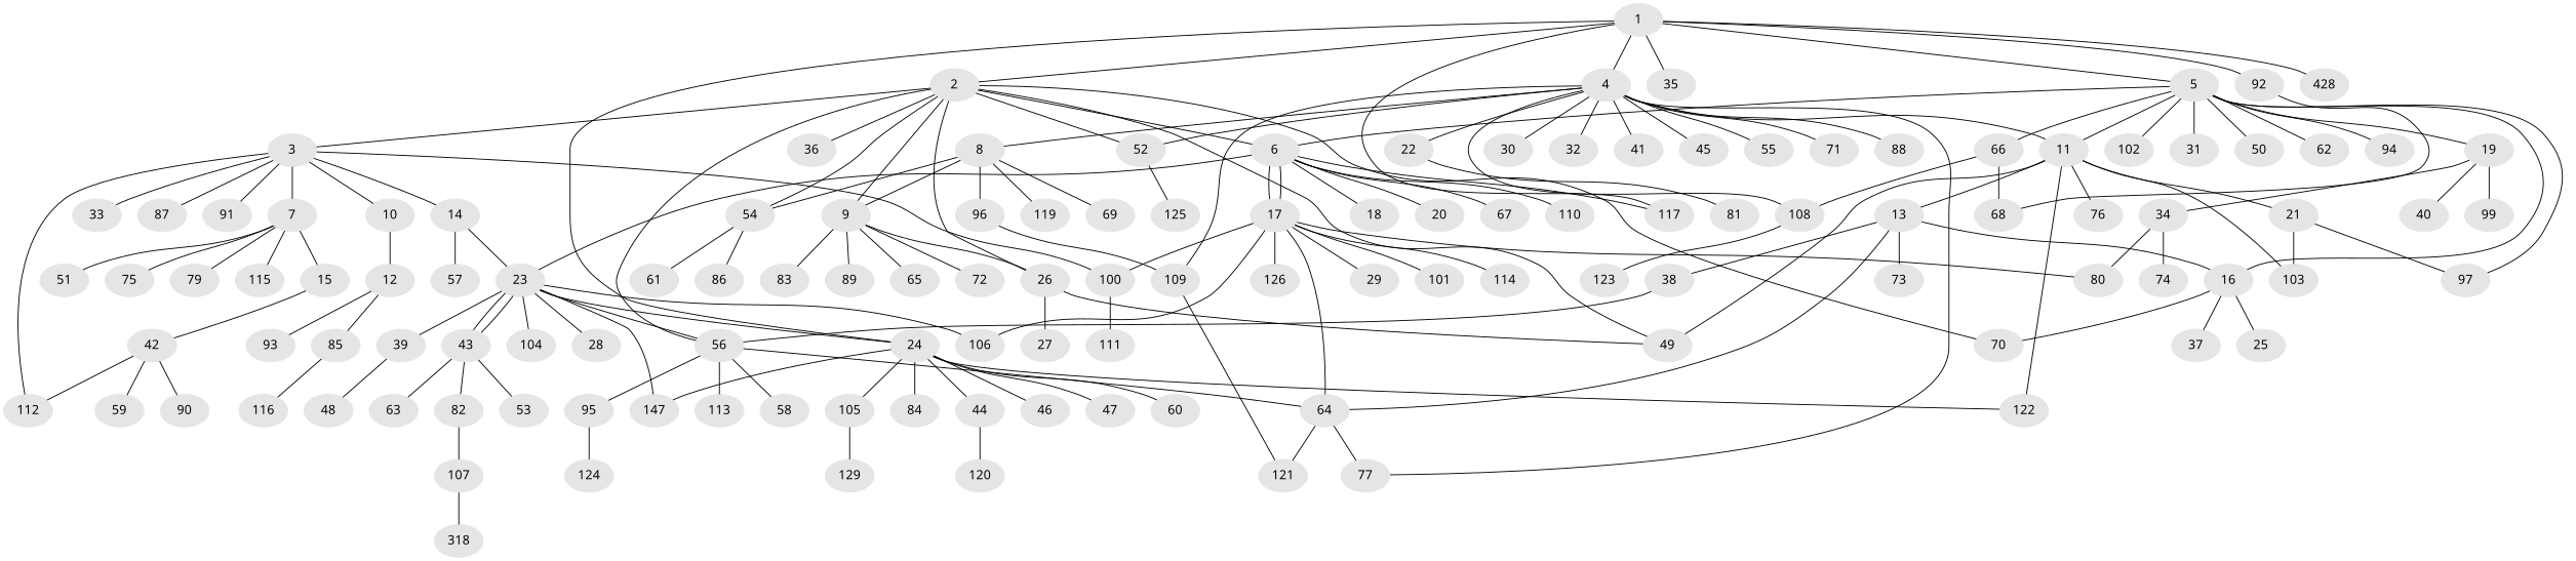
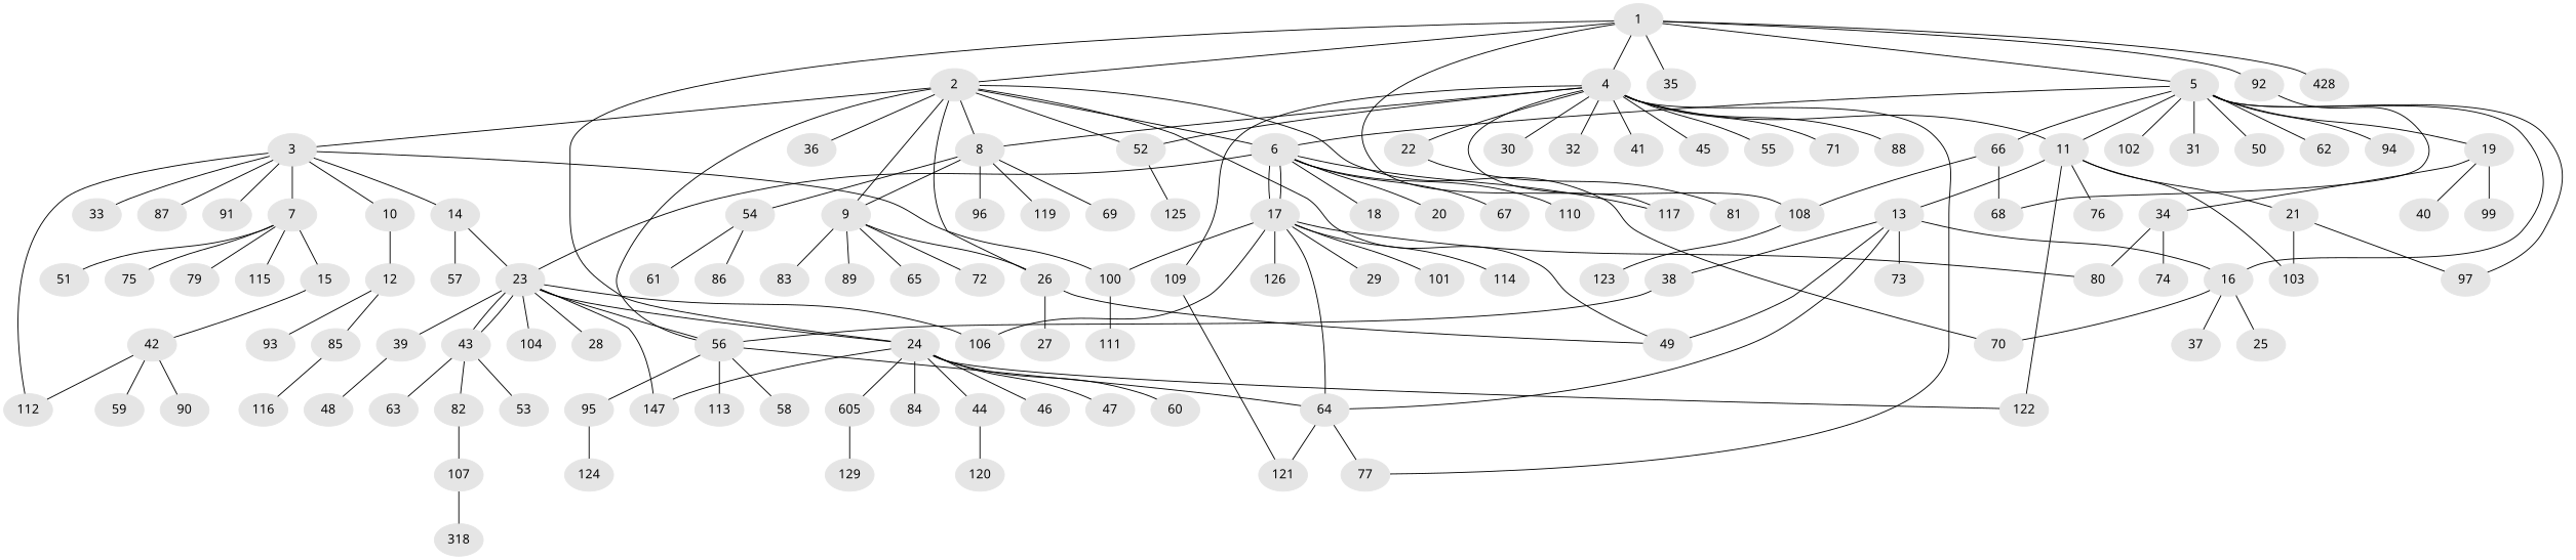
  graph {
    fontname="Noto Sans"
    node [color=gray90 fontname="Noto Sans" style=filled]
    edge [fontname="Noto Sans"]
    1
    2
    4
    5
    24
    35
    92
    117
    n9 [label=428]
    3
    6
    8
    9
    26
    36
    49
    52
    56
    70
    11
    22
    30
    32
    41
    45
    55
    71
    77
    88
    108
    109
    16
    19
    31
    50
    62
    66
    94
    97
    102
    122
    n42 [label=147]
    44
    46
    47
    60
    84
-   105
+   105 [label=605]
    68
    7
    10
    14
    33
    87
    91
    100
    112
    17
    18
    20
    23
    67
    110
    54
    69
    96
    119
    65
    72
    83
    89
    27
    125
    64
    58
    95
    113
    15
    51
    75
    79
    115
    12
    57
    111
    13
    21
    76
    103
    81
    123
    121
    25
    37
    34
    40
    99
    29
    80
    101
    106
    114
    126
    28
    39
    43
    104
    42
    61
    86
    85
    93
    38
    73
    116
    59
    90
    74
    48
    53
    63
    82
    120
    129
    107
    124
    n127 [label=318]
    1 -- 2
    1 -- 4
    1 -- 5
    1 -- 24
    1 -- 35
    1 -- 92
    1 -- 117
    1 -- n9
    2 -- 3
    2 -- 6
-   2 -- 54
+   2 -- 8
    2 -- 9
    2 -- 26
    2 -- 36
    2 -- 49
    2 -- 52
    2 -- 56
    2 -- 70
    4 -- 8
    4 -- 52
    4 -- 11
    4 -- 22
    4 -- 30
    4 -- 32
    4 -- 41
    4 -- 45
    4 -- 55
    4 -- 71
    4 -- 77
    4 -- 88
    4 -- 108
    4 -- 109
    5 -- 6
    5 -- 11
    5 -- 16
    5 -- 19
    5 -- 31
    5 -- 50
    5 -- 62
    5 -- 66
    5 -- 94
    5 -- 97
    5 -- 102
    24 -- 122
    24 -- n42
    24 -- 44
    24 -- 46
    24 -- 47
    24 -- 60
    24 -- 84
    24 -- 105
    92 -- 68
    3 -- 7
    3 -- 10
    3 -- 14
    3 -- 33
    3 -- 87
    3 -- 91
    3 -- 100
    3 -- 112
    6 -- 117
    6 -- 17
    6 -- 17
    6 -- 18
    6 -- 20
    6 -- 23
    6 -- 67
    6 -- 110
    8 -- 9
    8 -- 54
    8 -- 69
    8 -- 96
    8 -- 119
    9 -- 26
    9 -- 65
    9 -- 72
    9 -- 83
    9 -- 89
    26 -- 49
    26 -- 27
    52 -- 125
    56 -- 64
    56 -- 58
    56 -- 95
    56 -- 113
-   11 -- 49
+   13 -- 49
    11 -- 122
    11 -- 13
    11 -- 21
    11 -- 76
    11 -- 103
    22 -- 81
    108 -- 123
    109 -- 121
    16 -- 70
    16 -- 25
    16 -- 37
    19 -- 34
    19 -- 40
    19 -- 99
    66 -- 108
    66 -- 68
    44 -- 120
    105 -- 129
    7 -- 15
    7 -- 51
    7 -- 75
    7 -- 79
    7 -- 115
    10 -- 12
    14 -- 23
    14 -- 57
    100 -- 111
    17 -- 100
    17 -- 64
    17 -- 29
    17 -- 80
    17 -- 101
    17 -- 106
    17 -- 114
    17 -- 126
    23 -- 24
    23 -- 56
    23 -- n42
    23 -- 106
    23 -- 28
    23 -- 39
    23 -- 43
    23 -- 43
    23 -- 104
    54 -- 61
    54 -- 86
-   96 -- 109
    64 -- 77
    64 -- 121
    95 -- 124
    15 -- 42
    12 -- 85
    12 -- 93
    13 -- 16
    13 -- 64
    13 -- 38
    13 -- 73
    21 -- 97
    21 -- 103
    34 -- 80
    34 -- 74
    39 -- 48
    43 -- 53
    43 -- 63
    43 -- 82
    42 -- 112
    42 -- 59
    42 -- 90
    85 -- 116
    38 -- 56
    82 -- 107
    107 -- n127
  }
